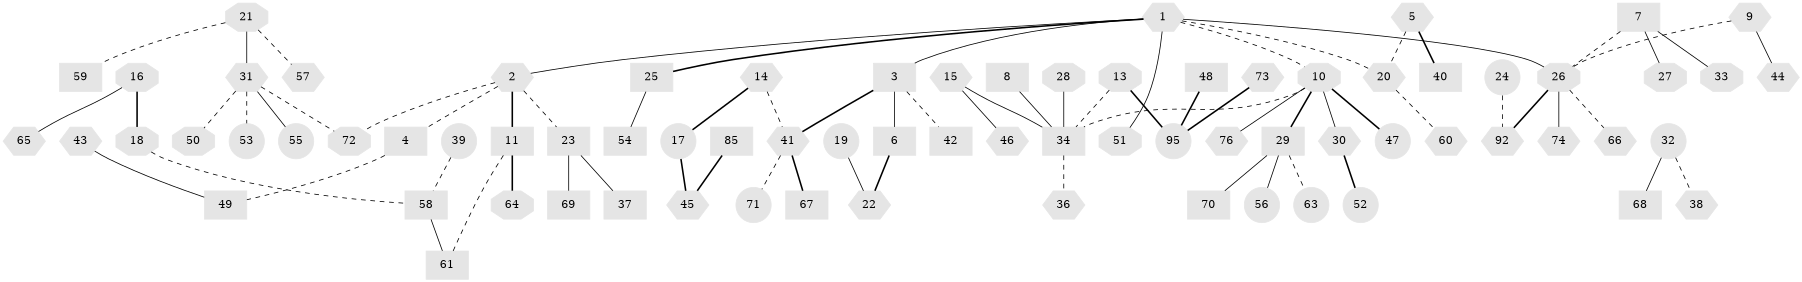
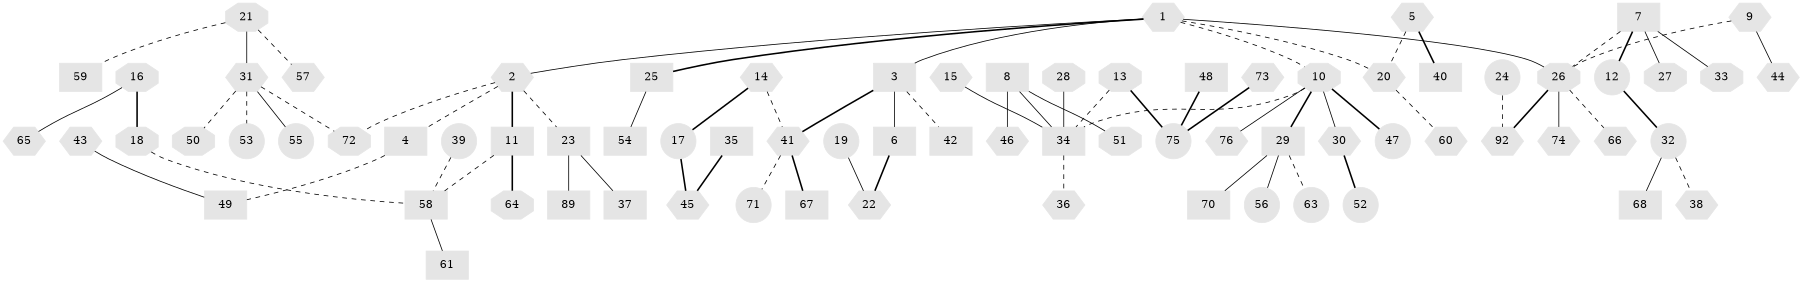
  graph {
    node [color=gray90 shape=hexagon style=filled]
    edge [style=dashed weight=1.0]
    1
    2
    3 [shape=box]
    10 [shape=octagon]
    20
    25 [shape=box]
    26 [shape=octagon]
    51 [shape=octagon]
    4 [shape=box]
    11 [shape=box]
    23 [shape=box]
    72 [shape=octagon]
    6 [shape=box]
    41
    42 [shape=box]
    34 [shape=box]
    29 [shape=box]
    30
    47 [shape=circle]
    76
    60
    54 [shape=box]
    n23 [label=92]
    66
    74
    49 [shape=box]
    58 [shape=box]
    64 [shape=octagon]
    37 [shape=box]
-   69 [shape=box]
+   69 [shape=box label=89]
    22
    67 [shape=box]
    71 [shape=circle]
    5
    40 [shape=box]
    7 [shape=box]
+   12 [shape=circle]
    27 [shape=octagon]
    33 [shape=octagon]
    32 [shape=circle]
    8 [shape=box]
    36
    9
    44
    56 [shape=circle]
    63 [shape=circle]
    70 [shape=box]
    52 [shape=circle]
    61 [shape=box]
    38
    68 [shape=box]
    13 [shape=octagon]
-   75 [shape=circle label=95]
+   75 [shape=circle]
    14
    17 [shape=circle]
    45
    15
    46
    16 [shape=octagon]
    18 [shape=octagon]
    65
    19 [shape=circle]
    21 [shape=octagon]
    31
    57
    59 [shape=box]
    50 [shape=octagon]
    53 [shape=circle]
    55 [shape=circle]
    24 [shape=circle]
    28 [shape=octagon]
-   35 [shape=box label=85]
+   35 [shape=box]
    39 [shape=circle]
    43
    48 [shape=box]
    73
    1 -- 2 [style=solid]
    1 -- 3 [style=solid]
    1 -- 10
    1 -- 20
    1 -- 25 [style=bold]
    1 -- 26 [style=solid]
-   1 -- 51 [style=solid]
+   8 -- 51 [style=solid]
    2 -- 4
    2 -- 11 [style=bold]
    2 -- 23
    2 -- 72
    3 -- 6 [style=solid]
    3 -- 41 [style=bold]
    3 -- 42
    10 -- 34
    10 -- 29 [style=bold]
    10 -- 30 [style=solid]
    10 -- 47 [style=bold]
    10 -- 76 [style=solid]
    20 -- 60
    25 -- 54 [style=solid]
    26 -- n23 [style=bold]
    26 -- 66
    26 -- 74 [style=solid]
    4 -- 49
-   11 -- 61
+   11 -- 58
    11 -- 64 [style=bold]
    23 -- 37 [style=solid]
    23 -- 69 [style=solid]
    6 -- 22 [style=bold]
    41 -- 67 [style=bold]
    41 -- 71
    34 -- 36
    29 -- 56 [style=solid]
    29 -- 63
    29 -- 70 [style=solid]
    30 -- 52 [style=bold]
    58 -- 61 [style=solid]
    5 -- 20
    5 -- 40 [style=bold]
    7 -- 26
+   7 -- 12 [style=bold]
    7 -- 27 [style=solid]
    7 -- 33 [style=solid]
+   12 -- 32 [style=bold]
    32 -- 38
    32 -- 68 [style=solid]
    8 -- 34 [style=solid]
    9 -- 26
    9 -- 44 [style=solid]
    13 -- 34
    13 -- 75 [style=bold]
    14 -- 41
    14 -- 17 [style=bold]
    17 -- 45 [style=bold]
    15 -- 34 [style=solid]
-   15 -- 46 [style=solid]
+   8 -- 46 [style=solid]
    16 -- 18 [style=bold]
    16 -- 65 [style=solid]
    18 -- 58
    19 -- 22 [style=solid]
    21 -- 31 [style=solid]
    21 -- 57
    21 -- 59
    31 -- 72
    31 -- 50
    31 -- 53
    31 -- 55 [style=solid]
    24 -- n23
    28 -- 34 [style=solid]
    35 -- 45 [style=bold]
    39 -- 58
    43 -- 49 [style=solid]
    48 -- 75 [style=bold]
    73 -- 75 [style=bold]
  }
